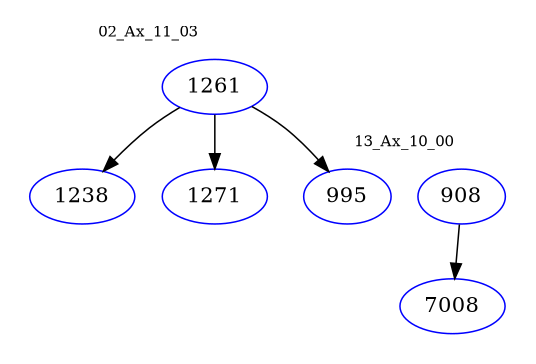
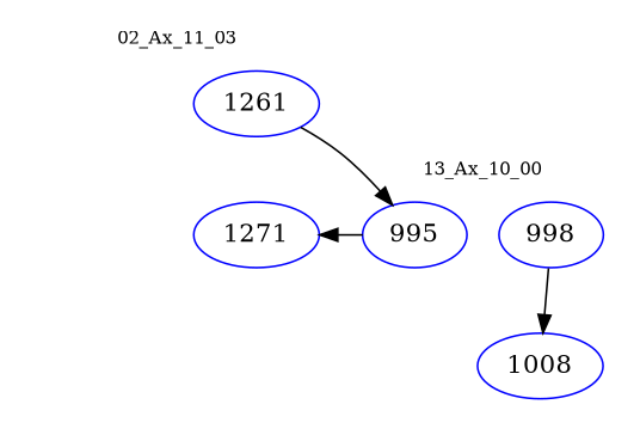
  digraph {
    node [color=blue]
    edge [color=black]
    n1 [label=1261]
-   n2 [label=1238]
    n3 [label=1271]
-   n4 [label=908]
+   n4 [label=998]
    n5 [label=995]
-   n6 [label=7008]
+   n6 [label=1008]
    subgraph cluster_1 {
      color=white
      fontsize=10
      label="02_Ax_11_03"
      n1
-     n2
      n3
    }
    subgraph cluster_2 {
      color=white
      fontsize=10
      label="13_Ax_10_00"
      n4
      n5
      n6
    }
-   n1 -> n2
-   n1 -> n3
+   n5 -> n3
    n1 -> n5
    n4 -> n6
  }
